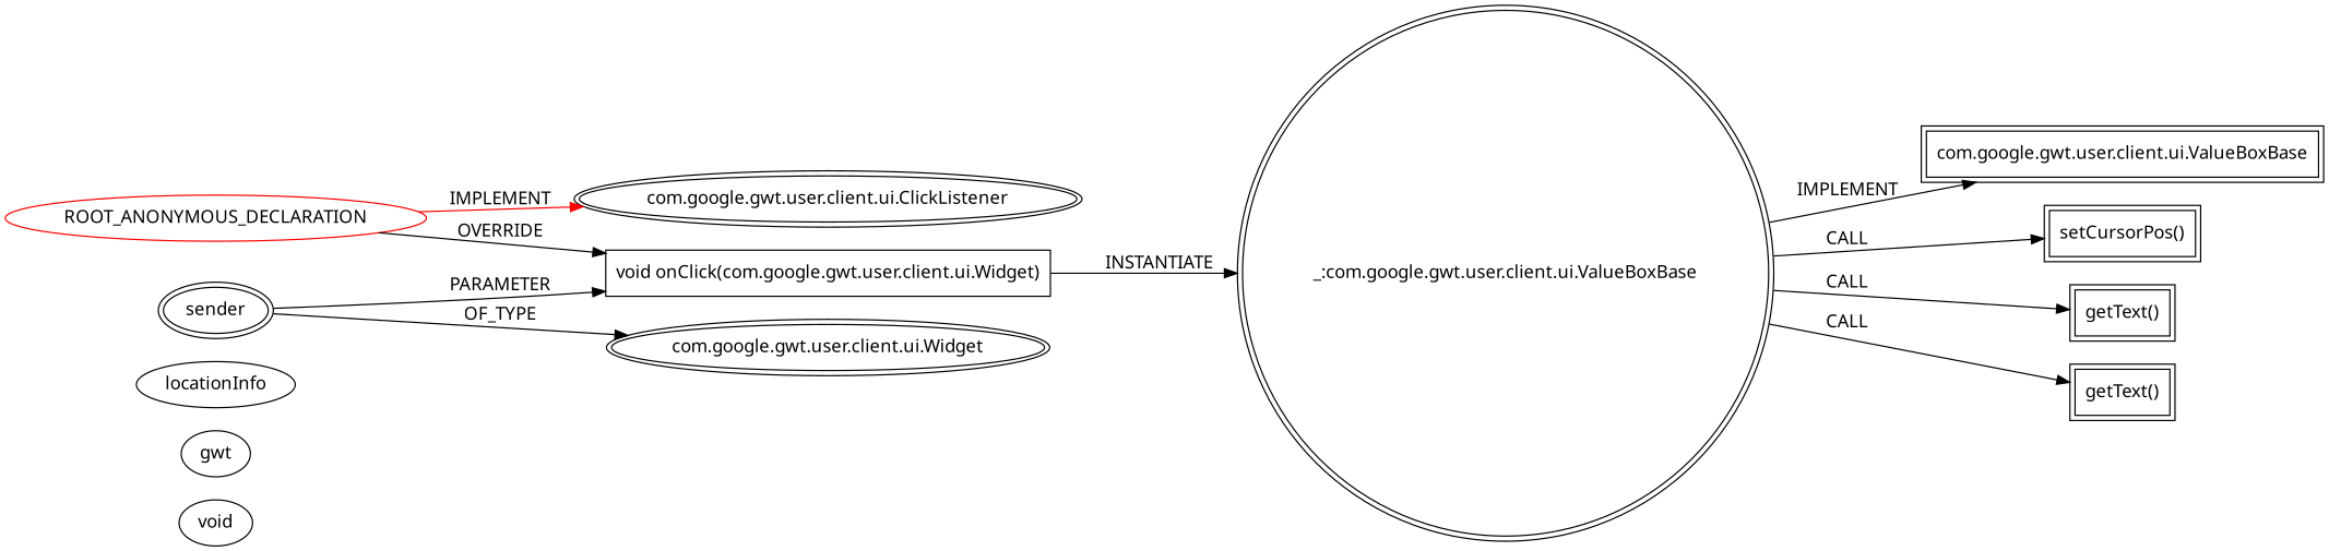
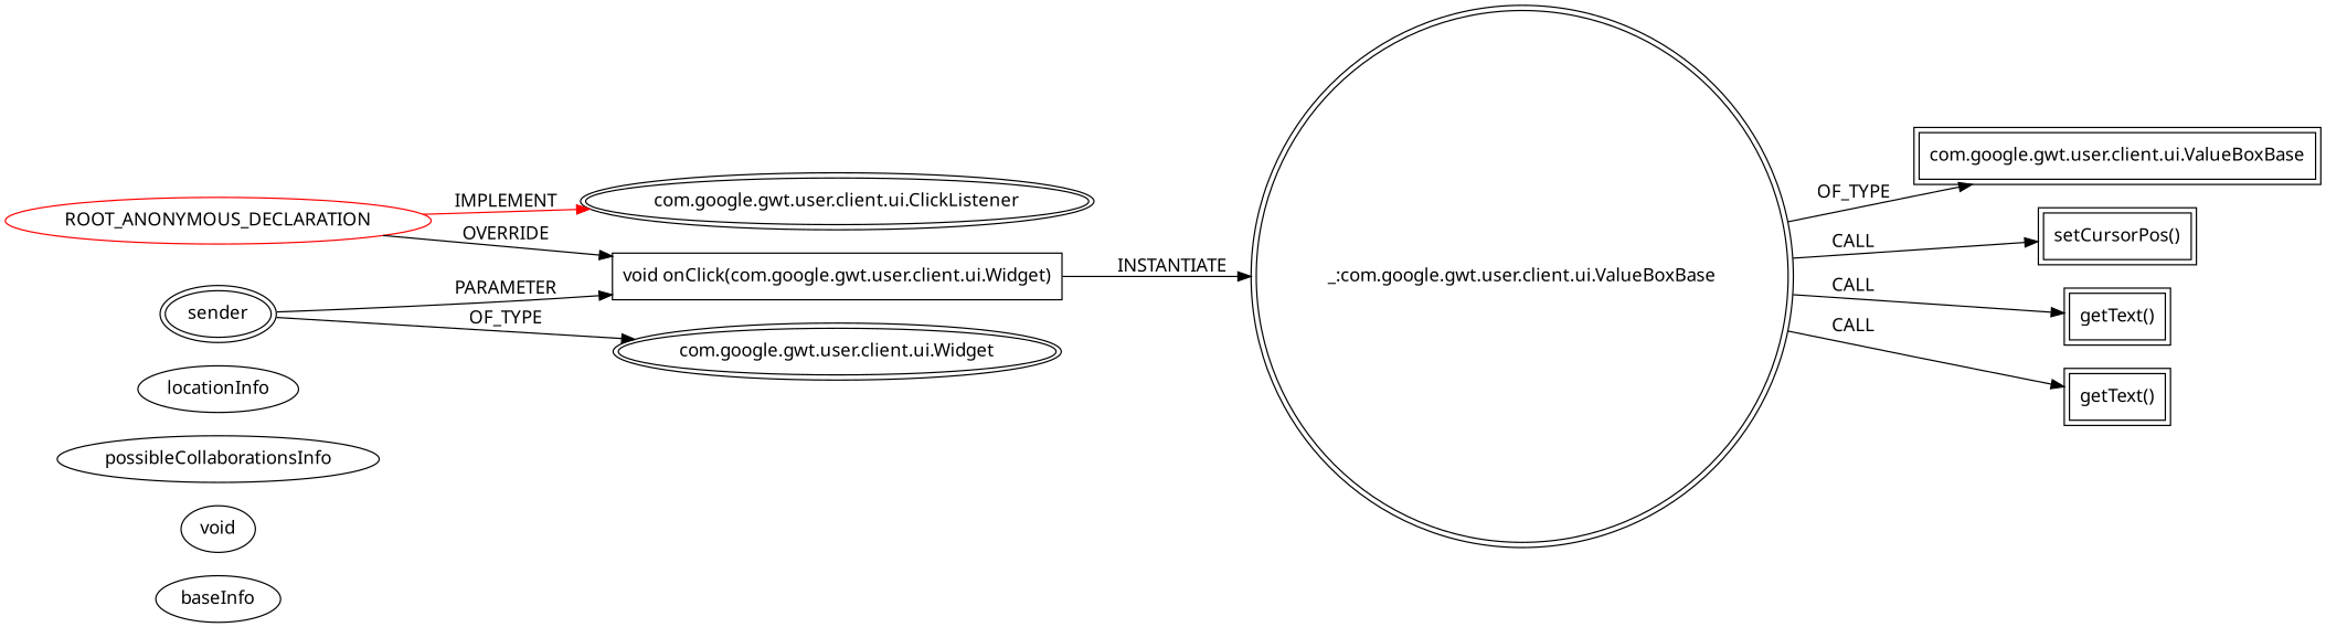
  digraph {
    fontname="Noto Sans"
    rankdir=LR
    node [fontname="Noto Sans" isFrameworkType=true peripheries=2]
    edge [fontname="Noto Sans"]
+   baseInfo [category=extension_graph graphId=3133 isAnonymous=true possibleRelation=false isFrameworkType="" peripheries=""]
    n2 [0="com.google.gwt.user.client.ui.ClickListener" label=void isFrameworkType="" peripheries=""]
-   possibleCollaborationsInfo [label=gwt isFrameworkType="" peripheries=""]
+   possibleCollaborationsInfo [isFrameworkType="" peripheries=""]
    locationInfo [contextSignature="void AutoCompletionTextBox(com.jaxzin.gwt.ui.client.autocompletion.AutoCompletionMatcherServiceAsync)" filePath="/jaxzin-gwt-common-widgets/gwt-common-widgets-master/src/com/jaxzin/gwt/ui/client/autocompletion/AutoCompletionTextBox.java" graphId=3133 projectName="jaxzin-gwt-common-widgets" isFrameworkType="" peripheries=""]
    n5 [color=red isFrameworkType=false label=ROOT_ANONYMOUS_DECLARATION vertexType=ROOT_ANONYMOUS_DECLARATION peripheries=""]
    n6 [label="com.google.gwt.user.client.ui.ClickListener" vertexType=FRAMEWORK_INTERFACE_TYPE]
    n7 [isFrameworkType=false label="void onClick(com.google.gwt.user.client.ui.Widget)" shape=box vertexType=OVERRIDING_METHOD_DECLARATION peripheries=""]
    n8 [label="_:com.google.gwt.user.client.ui.ValueBoxBase" shape=circle vertexType=VARIABLE_EXPRESION]
    n9 [label=sender vertexType=PARAMETER_DECLARATION]
    n10 [label="com.google.gwt.user.client.ui.Widget" vertexType=FRAMEWORK_CLASS_TYPE]
    n11 [label="com.google.gwt.user.client.ui.ValueBoxBase" shape=box vertexType=FRAMEWORK_CLASS_TYPE]
    n12 [label="setCursorPos()" shape=box vertexType=INSIDE_CALL]
    n13 [label="getText()" shape=box vertexType=INSIDE_CALL]
    n14 [label="getText()" shape=box vertexType=INSIDE_CALL]
    n5 -> n6 [color=red label=IMPLEMENT]
    n5 -> n7 [label=OVERRIDE]
    n7 -> n8 [label=INSTANTIATE]
-   n8 -> n11 [label=IMPLEMENT]
+   n8 -> n11 [label=OF_TYPE]
    n8 -> n12 [label=CALL]
    n8 -> n13 [label=CALL]
    n8 -> n14 [label=CALL]
    n9 -> n7 [label=PARAMETER]
    n9 -> n10 [label=OF_TYPE]
  }
